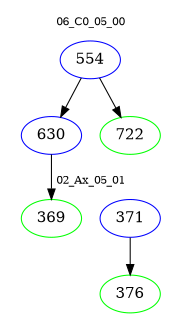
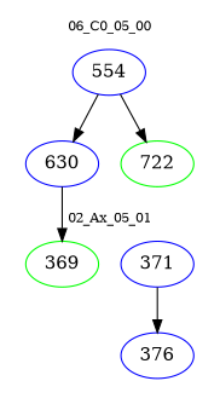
  digraph {
    node [color=blue]
    edge [color=black]
    n1 [label=371]
    n2 [color=green label=369]
-   n3 [color=green label=376]
+   n3 [label=376]
    n4 [label=554]
    n5 [label=630]
    n6 [color=green label=722]
    subgraph cluster_1 {
      color=white
      fontsize=10
      label="02_Ax_05_01"
      n1
      n2
      n3
    }
    subgraph cluster_2 {
      color=white
      fontsize=10
      label="06_C0_05_00"
      n4
      n5
      n6
    }
    n1 -> n3
    n4 -> n5
    n4 -> n6
    n5 -> n2
  }
